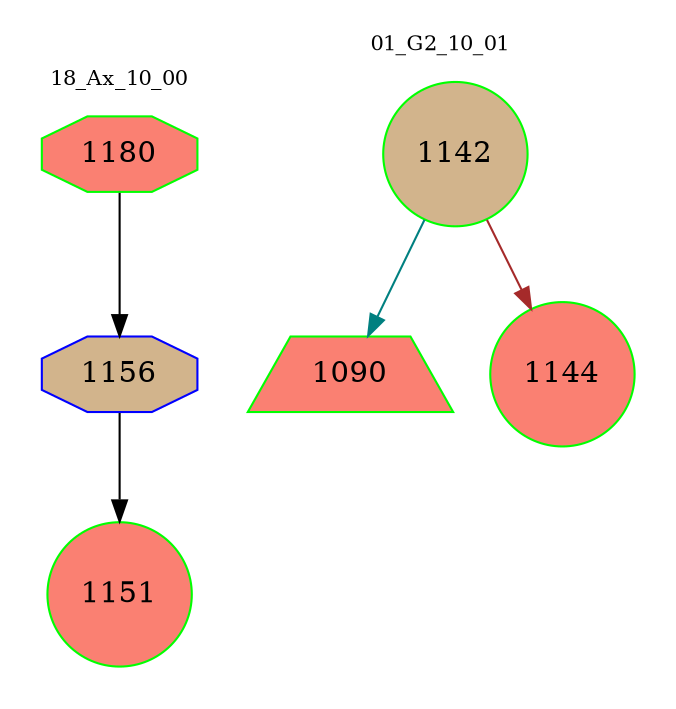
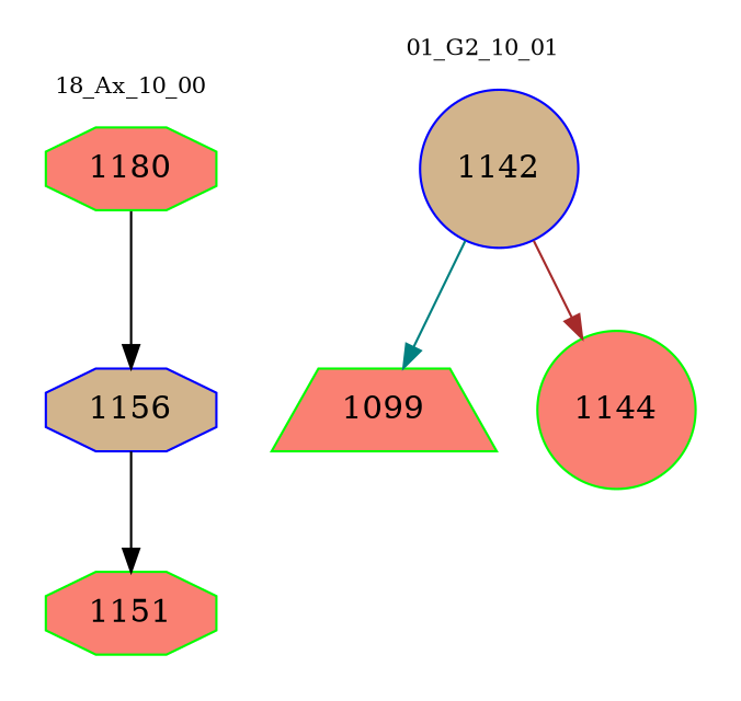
  digraph {
    node [color=green fillcolor=salmon shape=circle style=filled]
    edge [color=black]
    n1 [color=blue fillcolor=tan label=1156 shape=octagon]
-   n2 [label=1151]
+   n2 [label=1151 shape=octagon]
    n3 [label=1180 shape=octagon]
-   n4 [fillcolor=tan label=1142]
-   n5 [label=1090 shape=trapezium]
+   n4 [color=blue fillcolor=tan label=1142]
+   n5 [label=1099 shape=trapezium]
    n6 [label=1144]
    subgraph cluster_1 {
      color=white
      fontsize=10
      label="18_Ax_10_00"
      n1
      n2
      n3
    }
    subgraph cluster_2 {
      color=white
      fontsize=10
      label="01_G2_10_01"
      n4
      n5
      n6
    }
    n1 -> n2
    n3 -> n1
    n4 -> n5 [color=teal]
    n4 -> n6 [color=brown]
  }
